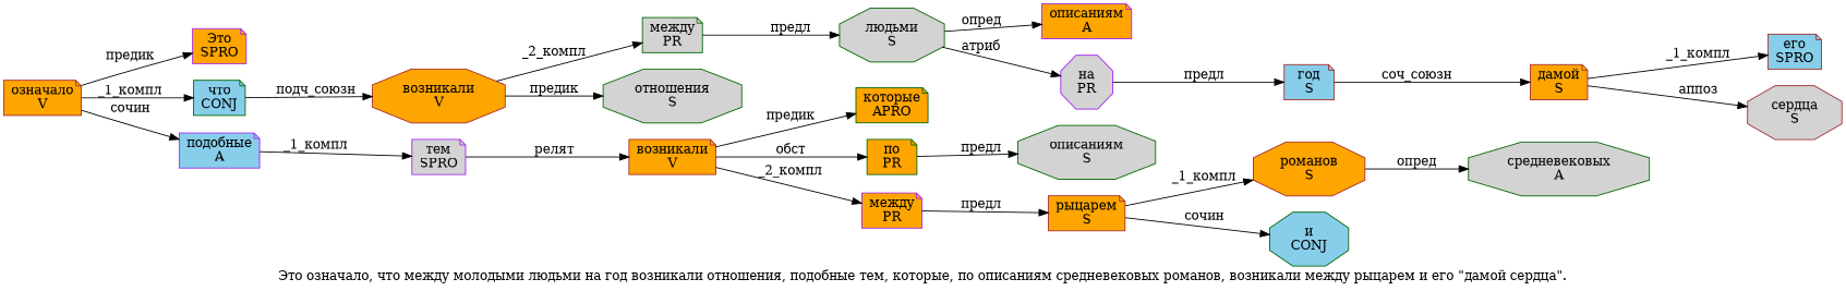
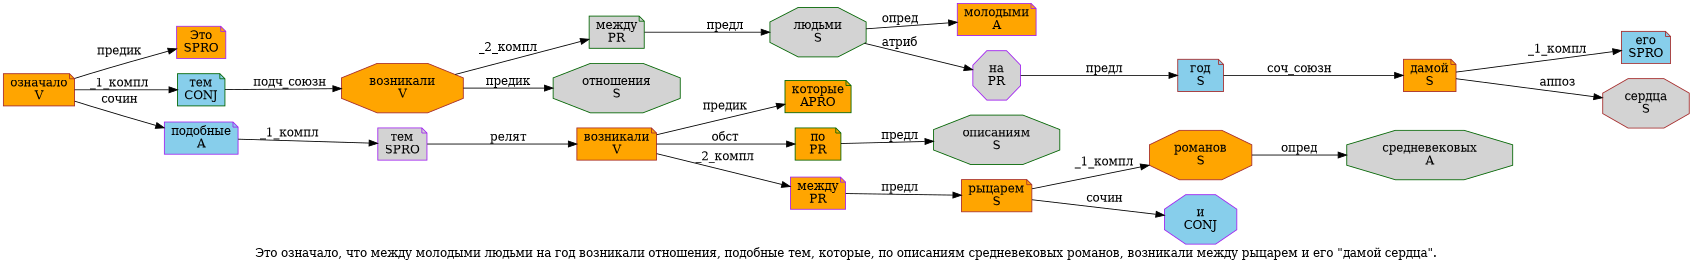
  digraph {
    label="Это означало, что между молодыми людьми на год возникали отношения, подобные тем, которые, по описаниям средневековых романов, возникали между рыцарем и его \"дамой сердца\"."
    rankdir=LR
    node [color=brown fillcolor=orange penwidth=1 shape=note style=filled]
    n1 [color=purple label="Это\nSPRO"]
    n2 [label="означало\nV"]
-   n3 [color=darkgreen fillcolor=skyblue label="что\nCONJ"]
+   n3 [color=darkgreen fillcolor=skyblue label="тем\nCONJ"]
    n4 [color=purple fillcolor=skyblue label="подобные\nA"]
    n5 [label="возникали\nV" shape=octagon]
    n6 [color=purple fillcolor=lightgrey label="тем\nSPRO"]
    n7 [color=darkgreen fillcolor=lightgrey label="между\nPR"]
    n8 [color=darkgreen fillcolor=lightgrey label="отношения\nS" shape=octagon]
    n9 [color=darkgreen fillcolor=lightgrey label="людьми\nS" shape=octagon]
-   n10 [color=purple label="описаниям\nA"]
+   n10 [color=purple label="молодыми\nA"]
    n11 [color=purple fillcolor=lightgrey label="на\nPR" shape=octagon]
    n12 [fillcolor=skyblue label="год\nS"]
    n13 [label="дамой\nS"]
    n14 [label="возникали\nV"]
    n15 [color=darkgreen label="которые\nAPRO"]
    n16 [color=darkgreen label="по\nPR"]
    n17 [color=purple label="между\nPR"]
    n18 [color=darkgreen fillcolor=lightgrey label="описаниям\nS" shape=octagon]
    n19 [label="романов\nS" shape=octagon]
    n20 [color=darkgreen fillcolor=lightgrey label="средневековых\nA" shape=octagon]
    n21 [label="рыцарем\nS"]
-   n22 [color=darkgreen fillcolor=skyblue label="и\nCONJ" shape=octagon]
+   n22 [color=purple fillcolor=skyblue label="и\nCONJ" shape=octagon]
    n23 [fillcolor=skyblue label="его\nSPRO"]
    n24 [fillcolor=lightgrey label="сердца\nS" shape=octagon]
    n2 -> n1 [label="предик"]
    n2 -> n3 [label="_1_компл"]
    n2 -> n4 [label="сочин"]
    n3 -> n5 [label="подч_союзн"]
    n4 -> n6 [label="_1_компл"]
    n5 -> n7 [label="_2_компл"]
    n5 -> n8 [label="предик"]
    n6 -> n14 [label="релят"]
    n7 -> n9 [label="предл"]
    n9 -> n10 [label="опред"]
    n9 -> n11 [label="атриб"]
    n11 -> n12 [label="предл"]
    n12 -> n13 [label="соч_союзн"]
    n13 -> n23 [label="_1_компл"]
    n13 -> n24 [label="аппоз"]
    n14 -> n15 [label="предик"]
    n14 -> n16 [label="обст"]
    n14 -> n17 [label="_2_компл"]
    n16 -> n18 [label="предл"]
    n17 -> n21 [label="предл"]
    n19 -> n20 [label="опред"]
    n21 -> n19 [label="_1_компл"]
    n21 -> n22 [label="сочин"]
  }
